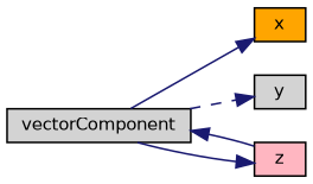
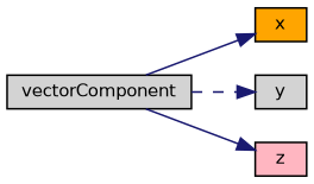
  digraph {
    rankdir=LR
    node [color=black fillcolor=lightgrey fontname=Helvetica fontsize=10 shape=record style=filled]
    edge [color=midnightblue fontname=Helvetica fontsize=10 labelfontname=Helvetica labelfontsize=10 style=solid]
    n1 [fontcolor=black height=0.2 label=vectorComponent width=0.4]
    n2 [fillcolor=orange height=0.2 label=x width=0.4]
    n3 [height=0.2 label=y width=0.4]
    n4 [fillcolor=lightpink height=0.2 label=z width=0.4]
    n1 -> n2
    n1 -> n3 [style=dashed]
    n1 -> n4
-   n4 -> n1
  }
